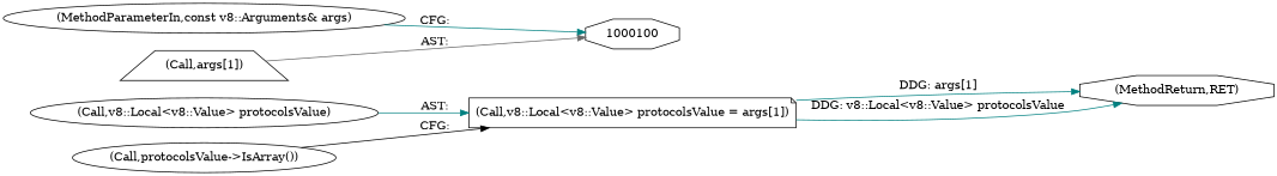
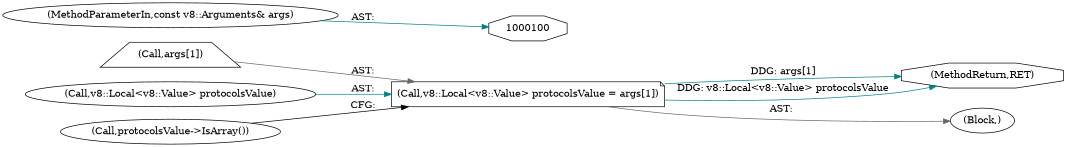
  digraph {
    rankdir=LR
    node [shape=ellipse]
    edge [color=teal]
    n1 [label="(Call,v8::Local<v8::Value> protocolsValue = args[1])" shape=note]
    n2 [label="(MethodReturn,RET)" shape=octagon]
+   n3 [label="(Block,)"]
    n4 [label="(Call,args[1])" shape=trapezium]
    n5 [label="(MethodParameterIn,const v8::Arguments& args)"]
    1000100 [shape=octagon]
    n7 [label="(Call,v8::Local<v8::Value> protocolsValue)"]
    n8 [label="(Call,protocolsValue->IsArray())"]
    n1 -> n2 [label="DDG: v8::Local<v8::Value> protocolsValue"]
    n1 -> n2 [label="DDG: args[1]"]
-   n4 -> 1000100 [color=gray40 label="AST: "]
-   n5 -> 1000100 [label="CFG: "]
+   n1 -> n3 [color=gray40 label="AST: "]
+   n4 -> n1 [color=gray40 label="AST: "]
+   n5 -> 1000100 [label="AST: "]
    n7 -> n1 [label="AST: "]
    n8 -> n1 [color=black label="CFG: "]
  }
